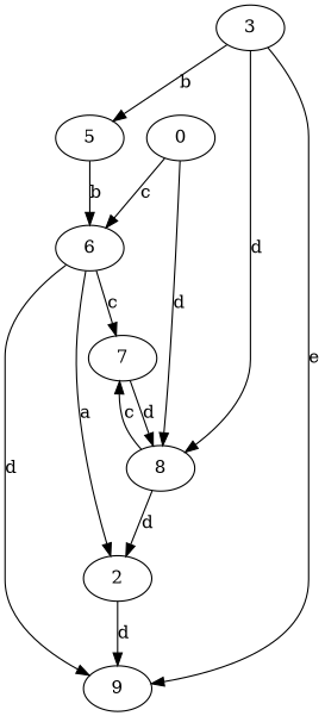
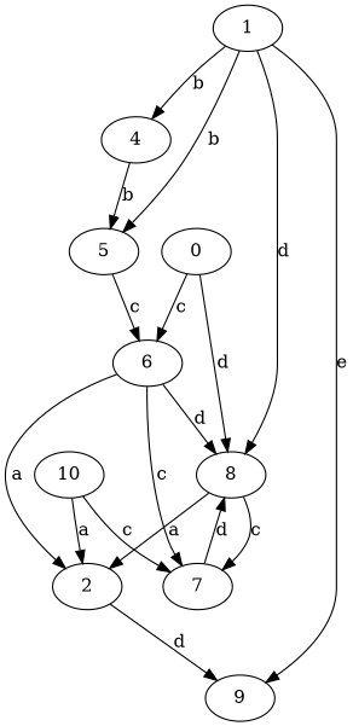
  strict digraph {
-   1 [label=3]
+   1
+   4
    5
    8
    9
    6
    2
    7
    0
+   10
+   1 -> 4 [label=b]
    1 -> 5 [label=b]
    1 -> 8 [label=d]
    1 -> 9 [label=e]
-   5 -> 6 [label=b]
-   8 -> 2 [label=d]
+   4 -> 5 [label=b]
+   5 -> 6 [label=c]
+   8 -> 2 [label=a]
    8 -> 7 [label=c]
-   6 -> 9 [label=d]
+   6 -> 8 [label=d]
    6 -> 2 [label=a]
    6 -> 7 [label=c]
    2 -> 9 [label=d]
    7 -> 8 [label=d]
    0 -> 8 [label=d]
    0 -> 6 [label=c]
+   10 -> 2 [label=a]
+   10 -> 7 [label=c]
  }
